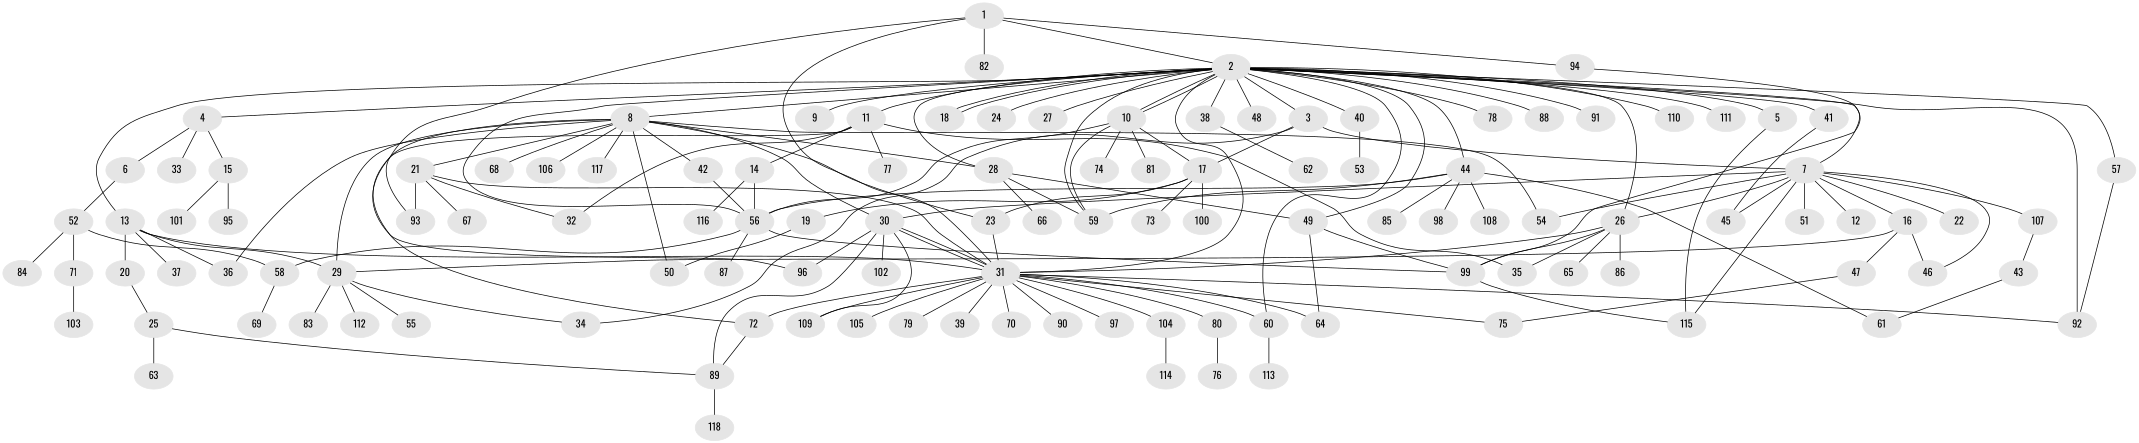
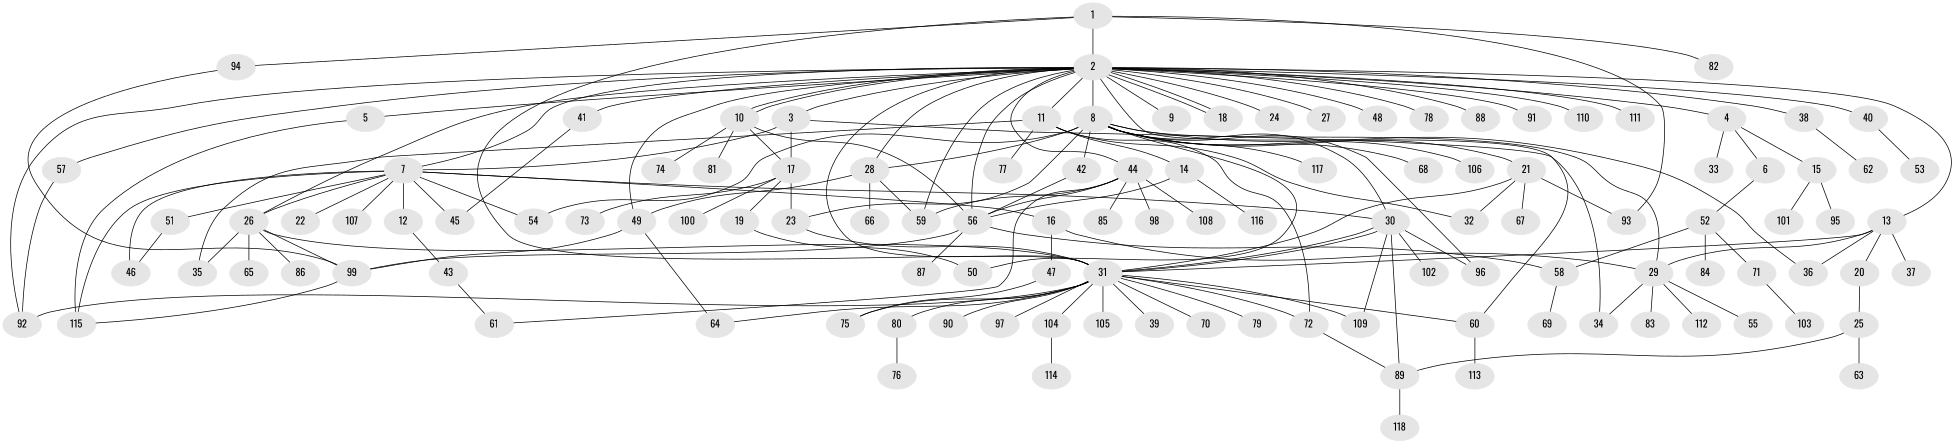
  graph {
    fontname=Oswald
    node [color=gray90 fontname=Oswald style=filled]
    edge [fontname=Oswald]
    1
    2
    31
    82
    93
    94
    3
    4
    5
    7
    8
    9
    10
    11
    13
    18
    24
    26
    27
    28
    38
    40
    41
    44
    48
    49
    56
    57
    59
    60
    78
    88
    91
    92
    110
    111
    72
    109
    39
    64
    70
    79
    80
    90
    97
    104
    105
    75
    99
    17
    34
    6
    15
    33
    115
    12
    16
    22
    30
    45
    46
    51
    54
    107
    21
    23
    29
    36
    42
    50
    68
    96
    106
    117
    74
    81
    14
    32
    35
    77
    20
    37
    65
    86
    66
    62
    53
    61
    85
    98
    108
    58
    87
    113
    19
    73
    100
    52
    95
    101
    71
    84
    43
    47
    89
    102
    67
    55
    83
    112
    116
    25
    63
    118
    76
    114
    69
    103
    1 -- 2
    1 -- 31
    1 -- 82
    1 -- 93
    1 -- 94
    2 -- 31
    2 -- 3
    2 -- 4
    2 -- 5
    2 -- 7
    2 -- 8
    2 -- 9
    2 -- 10
    2 -- 10
    2 -- 11
    2 -- 13
    2 -- 18
    2 -- 18
    2 -- 24
    2 -- 26
    2 -- 27
    2 -- 28
    2 -- 38
    2 -- 40
    2 -- 41
    2 -- 44
    2 -- 48
    2 -- 49
    2 -- 56
    2 -- 57
    2 -- 59
    2 -- 60
    2 -- 78
    2 -- 88
    2 -- 91
    2 -- 92
    2 -- 110
    2 -- 111
    31 -- 60
    31 -- 92
    31 -- 72
    31 -- 109
    31 -- 39
    31 -- 64
    31 -- 70
    31 -- 79
    31 -- 80
    31 -- 90
    31 -- 97
    31 -- 104
    31 -- 105
    31 -- 75
    94 -- 99
    3 -- 7
    3 -- 17
    3 -- 34
    4 -- 6
    4 -- 15
    4 -- 33
    5 -- 115
    7 -- 26
    7 -- 115
    7 -- 12
    7 -- 16
    7 -- 22
    7 -- 30
    7 -- 45
    7 -- 46
    7 -- 51
    7 -- 54
    7 -- 107
    8 -- 28
    8 -- 30
    8 -- 54
    8 -- 21
    8 -- 23
    8 -- 29
    8 -- 36
    8 -- 42
    8 -- 50
    8 -- 68
    8 -- 96
    8 -- 106
    8 -- 117
    10 -- 56
-   10 -- 59
    10 -- 17
    10 -- 74
    10 -- 81
    11 -- 72
    11 -- 14
    11 -- 32
    11 -- 35
    11 -- 77
    13 -- 31
    13 -- 29
    13 -- 36
    13 -- 20
    13 -- 37
    26 -- 31
    26 -- 99
    26 -- 35
    26 -- 65
    26 -- 86
    28 -- 49
    28 -- 59
    28 -- 66
    38 -- 62
    40 -- 53
    41 -- 45
    44 -- 56
    44 -- 59
    44 -- 61
    44 -- 85
    44 -- 98
    44 -- 108
    49 -- 64
    49 -- 99
    56 -- 99
    56 -- 58
    56 -- 87
    57 -- 92
    60 -- 113
    72 -- 89
    80 -- 76
    104 -- 114
    99 -- 115
    17 -- 23
    17 -- 19
    17 -- 73
    17 -- 100
    6 -- 52
    15 -- 95
    15 -- 101
-   107 -- 43
-   16 -- 46
+   12 -- 43
+   51 -- 46
    16 -- 29
    16 -- 47
    30 -- 31
    30 -- 31
    30 -- 109
    30 -- 96
    30 -- 89
    30 -- 102
    21 -- 31
    21 -- 93
    21 -- 32
    21 -- 67
    23 -- 31
    29 -- 34
    29 -- 55
    29 -- 83
    29 -- 112
    42 -- 56
    14 -- 56
    14 -- 116
    20 -- 25
    58 -- 69
    19 -- 50
    52 -- 58
    52 -- 71
    52 -- 84
    71 -- 103
    43 -- 61
    47 -- 75
    89 -- 118
    25 -- 89
    25 -- 63
  }
